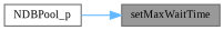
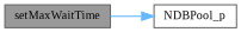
  digraph {
    rankdir=RL
    fontname="Liberation Serif"
    node [fontname="Liberation Serif" fontsize=10 shape=box style=filled]
    n1 [color=gray40 fillcolor=grey60 fontcolor=black height=0.2 label=setMaxWaitTime width=0.4]
    n2 [color=grey40 fillcolor=white height=0.2 label=NDBPool_p width=0.4]
-   n1 -> n2 [color=steelblue1 dir=back fontname="Liberation Serif" fontsize=10 labelfontname=Helvetica labelfontsize=10 style=solid]
+   n2 -> n1 [color=steelblue1 dir=back fontname="Liberation Serif" fontsize=10 labelfontname=Helvetica labelfontsize=10 style=solid]
  }
